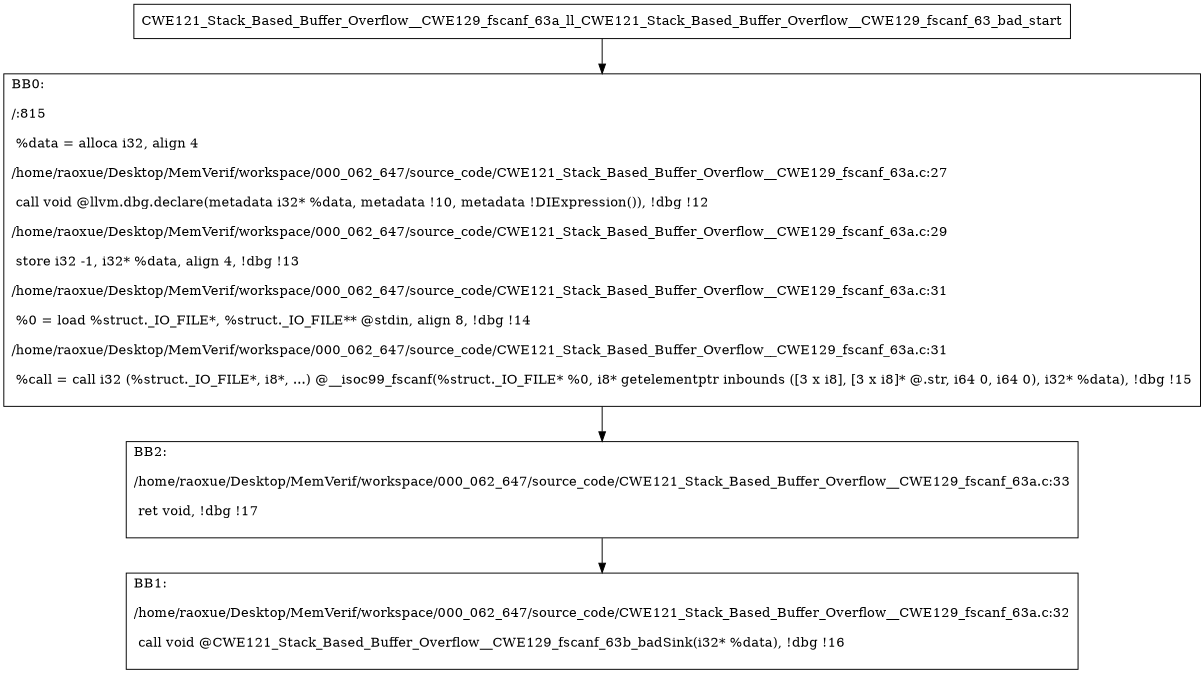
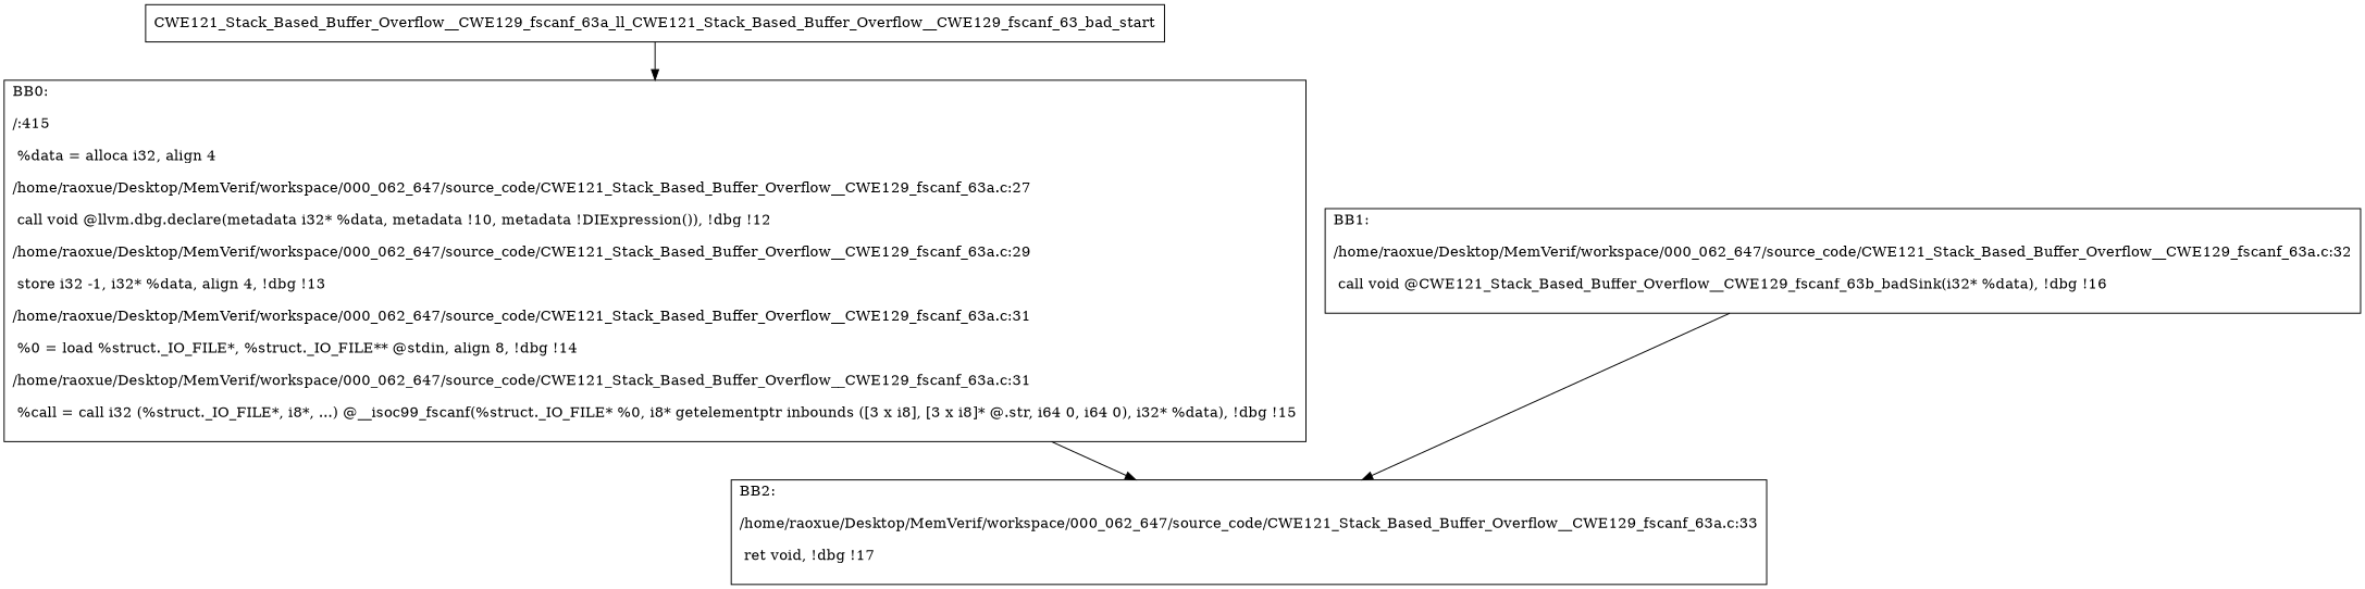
  digraph {
    node [shape=record]
    n1 [label="{CWE121_Stack_Based_Buffer_Overflow__CWE129_fscanf_63a_ll_CWE121_Stack_Based_Buffer_Overflow__CWE129_fscanf_63_bad_start}"]
-   n2 [label="{BB0:\l\l/:815\l\n  %data = alloca i32, align 4\l\n/home/raoxue/Desktop/MemVerif/workspace/000_062_647/source_code/CWE121_Stack_Based_Buffer_Overflow__CWE129_fscanf_63a.c:27\l\n  call void @llvm.dbg.declare(metadata i32* %data, metadata !10, metadata !DIExpression()), !dbg !12\l\n/home/raoxue/Desktop/MemVerif/workspace/000_062_647/source_code/CWE121_Stack_Based_Buffer_Overflow__CWE129_fscanf_63a.c:29\l\n  store i32 -1, i32* %data, align 4, !dbg !13\l\n/home/raoxue/Desktop/MemVerif/workspace/000_062_647/source_code/CWE121_Stack_Based_Buffer_Overflow__CWE129_fscanf_63a.c:31\l\n  %0 = load %struct._IO_FILE*, %struct._IO_FILE** @stdin, align 8, !dbg !14\l\n/home/raoxue/Desktop/MemVerif/workspace/000_062_647/source_code/CWE121_Stack_Based_Buffer_Overflow__CWE129_fscanf_63a.c:31\l\n  %call = call i32 (%struct._IO_FILE*, i8*, ...) @__isoc99_fscanf(%struct._IO_FILE* %0, i8* getelementptr inbounds ([3 x i8], [3 x i8]* @.str, i64 0, i64 0), i32* %data), !dbg !15\l\n}"]
+   n2 [label="{BB0:\l\l/:415\l\n  %data = alloca i32, align 4\l\n/home/raoxue/Desktop/MemVerif/workspace/000_062_647/source_code/CWE121_Stack_Based_Buffer_Overflow__CWE129_fscanf_63a.c:27\l\n  call void @llvm.dbg.declare(metadata i32* %data, metadata !10, metadata !DIExpression()), !dbg !12\l\n/home/raoxue/Desktop/MemVerif/workspace/000_062_647/source_code/CWE121_Stack_Based_Buffer_Overflow__CWE129_fscanf_63a.c:29\l\n  store i32 -1, i32* %data, align 4, !dbg !13\l\n/home/raoxue/Desktop/MemVerif/workspace/000_062_647/source_code/CWE121_Stack_Based_Buffer_Overflow__CWE129_fscanf_63a.c:31\l\n  %0 = load %struct._IO_FILE*, %struct._IO_FILE** @stdin, align 8, !dbg !14\l\n/home/raoxue/Desktop/MemVerif/workspace/000_062_647/source_code/CWE121_Stack_Based_Buffer_Overflow__CWE129_fscanf_63a.c:31\l\n  %call = call i32 (%struct._IO_FILE*, i8*, ...) @__isoc99_fscanf(%struct._IO_FILE* %0, i8* getelementptr inbounds ([3 x i8], [3 x i8]* @.str, i64 0, i64 0), i32* %data), !dbg !15\l\n}"]
    n3 [label="{BB2:\l\l/home/raoxue/Desktop/MemVerif/workspace/000_062_647/source_code/CWE121_Stack_Based_Buffer_Overflow__CWE129_fscanf_63a.c:33\l\n  ret void, !dbg !17\l\n}"]
    n4 [label="{BB1:\l\l/home/raoxue/Desktop/MemVerif/workspace/000_062_647/source_code/CWE121_Stack_Based_Buffer_Overflow__CWE129_fscanf_63a.c:32\l\n  call void @CWE121_Stack_Based_Buffer_Overflow__CWE129_fscanf_63b_badSink(i32* %data), !dbg !16\l\n}"]
    n1 -> n2
    n2 -> n3
-   n3 -> n4
+   n4 -> n3
  }
